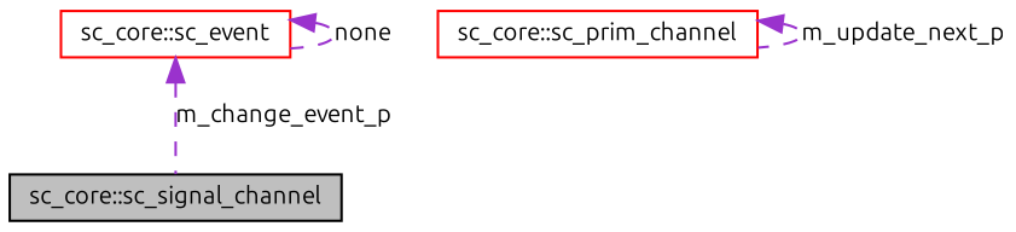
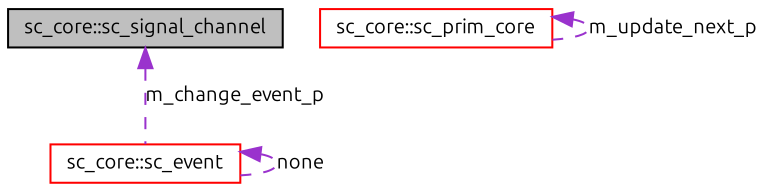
  digraph {
    fontname=Ubuntu
    node [color=red fillcolor=white fontname=Ubuntu fontsize=10 shape=record style=filled]
    edge [color=darkorchid3 dir=back fontname=Ubuntu fontsize=10 labelfontname=FreeSans labelfontsize=10 style=dashed]
    n1 [color=black fillcolor=grey75 fontcolor=black height=0.2 label="sc_core::sc_signal_channel" width=0.4]
-   n2 [height=0.2 label="sc_core::sc_prim_channel" width=0.4]
+   n2 [height=0.2 label="sc_core::sc_prim_core" width=0.4]
    n3 [height=0.2 label="sc_core::sc_event" width=0.4]
    n2 -> n2 [label=m_update_next_p]
-   n3 -> n1 [label=m_change_event_p]
+   n1 -> n3 [label=m_change_event_p]
    n3 -> n3 [label=none]
  }
